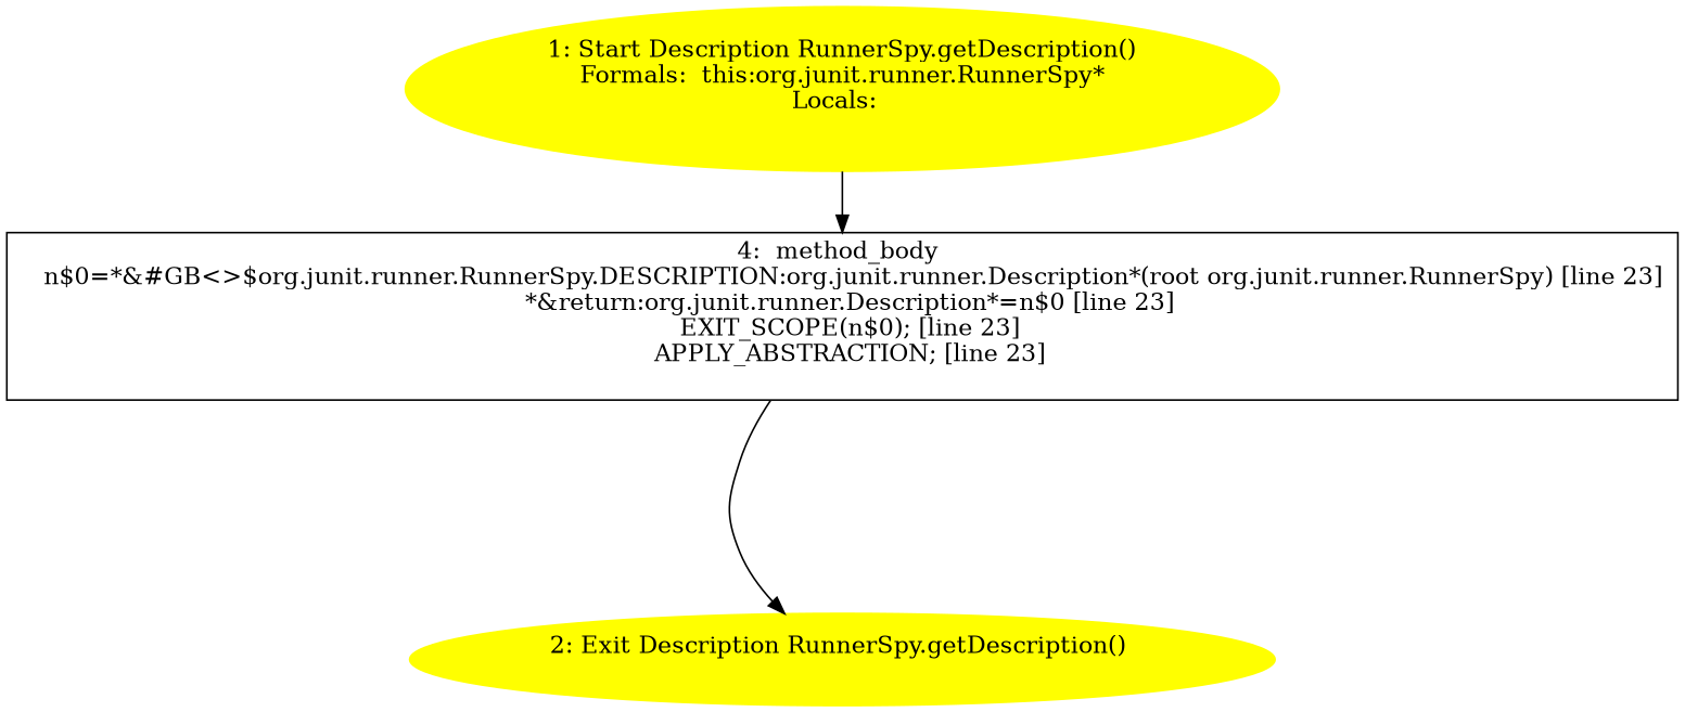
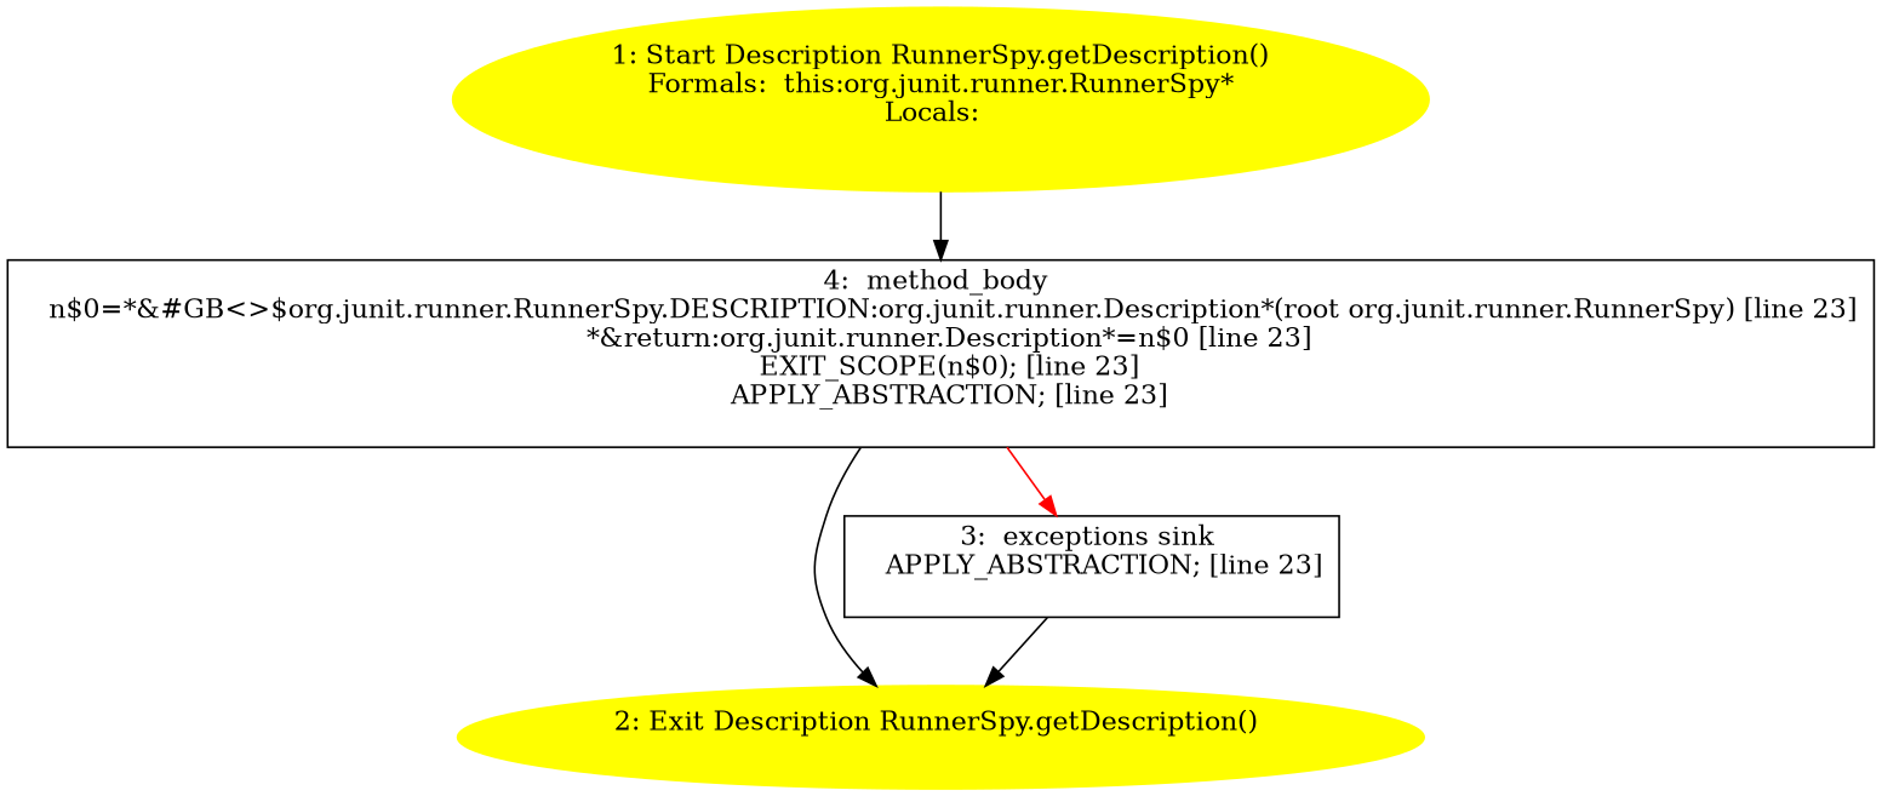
  digraph {
    n1 [color=yellow label="1: Start Description RunnerSpy.getDescription()\nFormals:  this:org.junit.runner.RunnerSpy*\nLocals:  \n  " style=filled]
    n2 [label="4:  method_body \n   n$0=*&#GB<>$org.junit.runner.RunnerSpy.DESCRIPTION:org.junit.runner.Description*(root org.junit.runner.RunnerSpy) [line 23]\n  *&return:org.junit.runner.Description*=n$0 [line 23]\n  EXIT_SCOPE(n$0); [line 23]\n  APPLY_ABSTRACTION; [line 23]\n " shape=box]
    n3 [color=yellow label="2: Exit Description RunnerSpy.getDescription() \n  " style=filled]
+   n4 [label="3:  exceptions sink \n   APPLY_ABSTRACTION; [line 23]\n " shape=box]
    n1 -> n2
    n2 -> n3
+   n2 -> n4 [color=red]
+   n4 -> n3
  }
